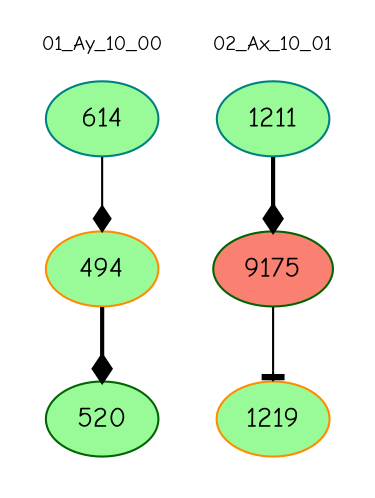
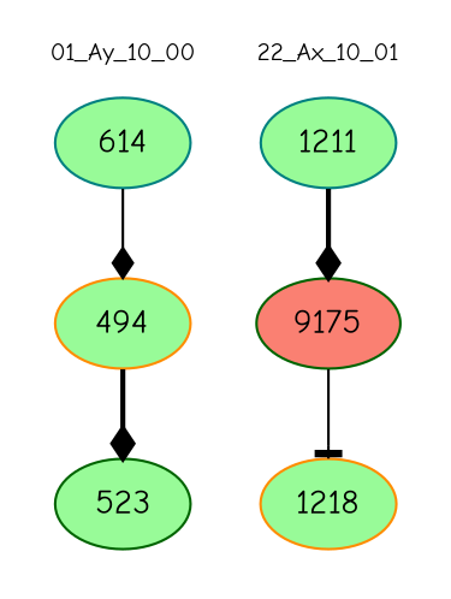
  digraph {
    fontname="Comic Neue"
    node [color=teal fillcolor=palegreen fontname="Comic Neue" style=filled]
    edge [arrowhead=diamond color=black fontname="Comic Neue" style=solid]
    n1 [label=614]
    n2 [color=darkorange label=494]
-   n3 [color=darkgreen label=520]
+   n3 [color=darkgreen label=523]
    n4 [label=1211]
    n5 [color=darkgreen fillcolor=salmon label=9175]
-   n6 [color=darkorange label=1219]
+   n6 [color=darkorange label=1218]
    subgraph cluster_1 {
      color=white
      fontsize=10
      label="01_Ay_10_00"
      n1
      n2
      n3
    }
    subgraph cluster_2 {
      color=white
      fontsize=10
-     label="02_Ax_10_01"
+     label="22_Ax_10_01"
      n4
      n5
      n6
    }
    n1 -> n2
    n2 -> n3 [style=bold]
    n4 -> n5 [style=bold]
    n5 -> n6 [arrowhead=tee]
  }
